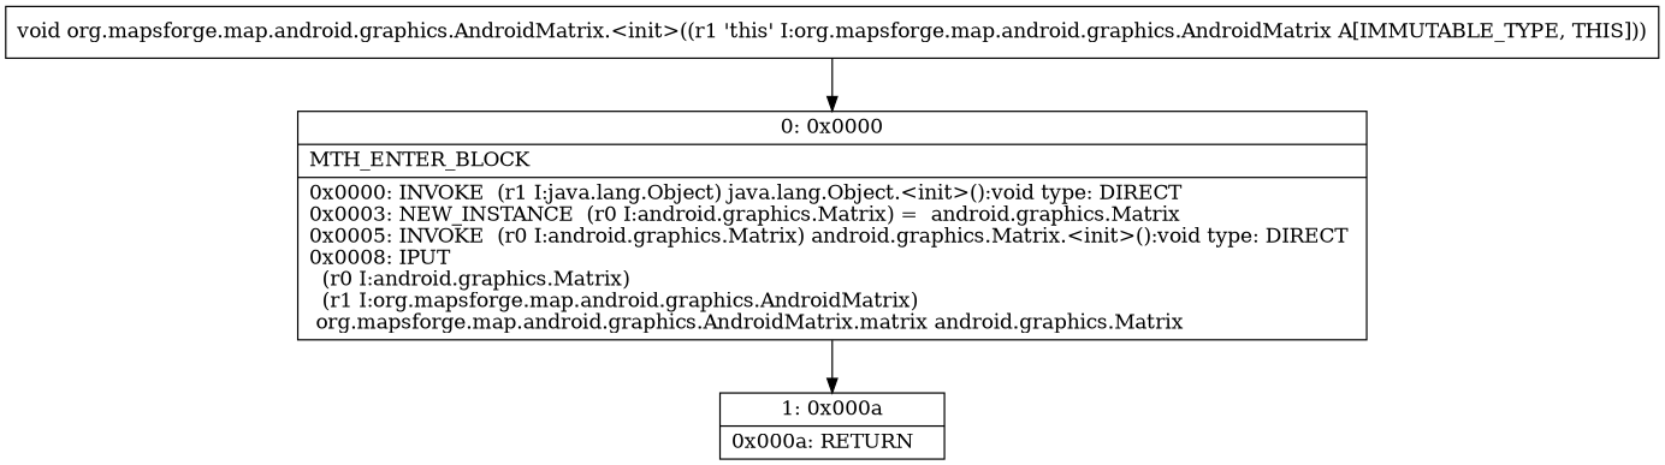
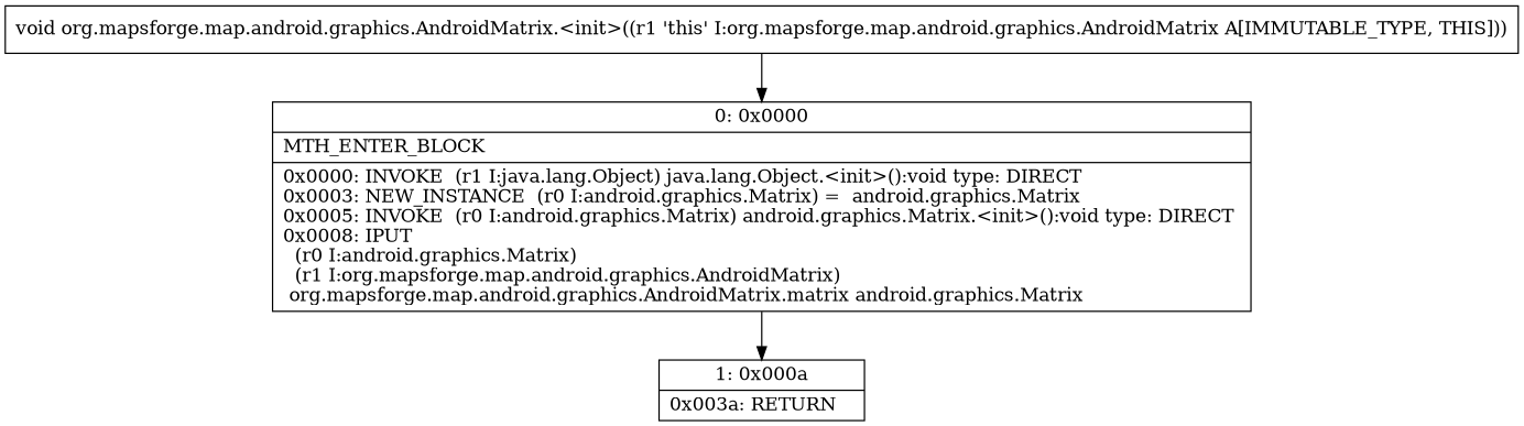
  digraph {
    node [shape=record]
    n1 [label="{0\:\ 0x0000|MTH_ENTER_BLOCK\l|0x0000: INVOKE  (r1 I:java.lang.Object) java.lang.Object.\<init\>():void type: DIRECT \l0x0003: NEW_INSTANCE  (r0 I:android.graphics.Matrix) =  android.graphics.Matrix \l0x0005: INVOKE  (r0 I:android.graphics.Matrix) android.graphics.Matrix.\<init\>():void type: DIRECT \l0x0008: IPUT  \l  (r0 I:android.graphics.Matrix)\l  (r1 I:org.mapsforge.map.android.graphics.AndroidMatrix)\l org.mapsforge.map.android.graphics.AndroidMatrix.matrix android.graphics.Matrix \l}"]
-   n2 [label="{1\:\ 0x000a|0x000a: RETURN   \l}"]
+   n2 [label="{1\:\ 0x000a|0x003a: RETURN   \l}"]
    n3 [label="{void org.mapsforge.map.android.graphics.AndroidMatrix.\<init\>((r1 'this' I:org.mapsforge.map.android.graphics.AndroidMatrix A[IMMUTABLE_TYPE, THIS])) }"]
    n1 -> n2
    n3 -> n1
  }
